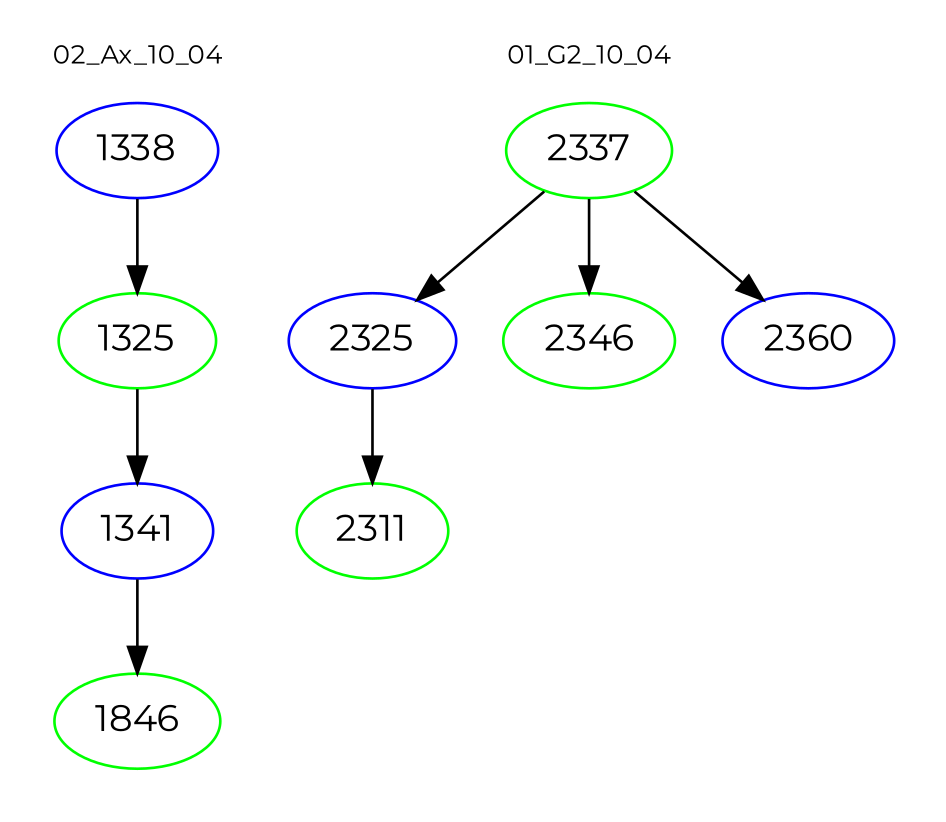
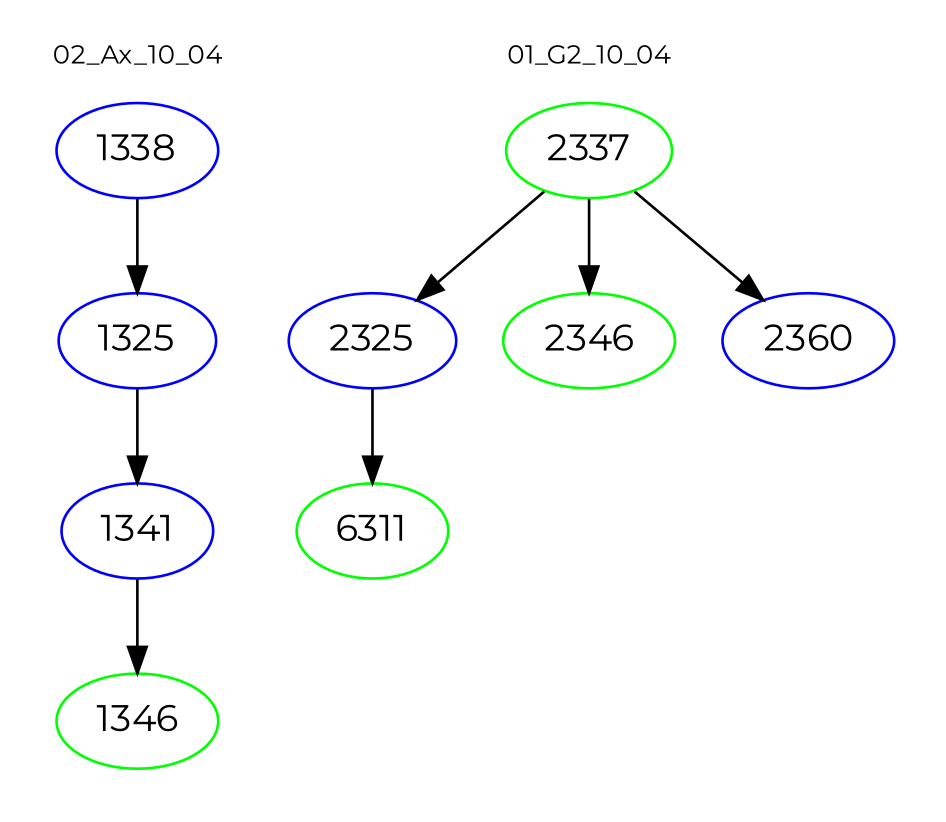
  digraph {
    fontname=Montserrat
    node [color=green fontname=Montserrat]
    edge [color=black fontname=Montserrat]
    n1 [color=blue label=1338]
-   n2 [label=1325]
+   n2 [color=blue label=1325]
    n3 [color=blue label=1341]
-   n4 [label=1846]
+   n4 [label=1346]
    n5 [label=2337]
    n6 [color=blue label=2325]
    n7 [label=2346]
    n8 [color=blue label=2360]
-   n9 [label=2311]
+   n9 [label=6311]
    subgraph cluster_1 {
      color=white
      fontsize=10
      label="02_Ax_10_04"
      n1
      n2
      n3
      n4
    }
    subgraph cluster_2 {
      color=white
      fontsize=10
      label="01_G2_10_04"
      n5
      n6
      n7
      n8
      n9
    }
    n1 -> n2
    n2 -> n3
    n3 -> n4
    n5 -> n6
    n5 -> n7
    n5 -> n8
    n6 -> n9
  }
